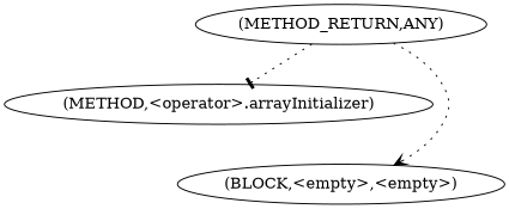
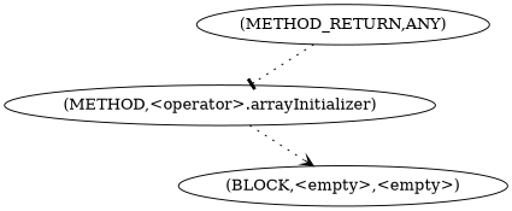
  digraph {
    edge [style=dotted]
    n1 [label=<(METHOD,&lt;operator&gt;.arrayInitializer)>]
    n2 [label=<(BLOCK,&lt;empty&gt;,&lt;empty&gt;)>]
    n3 [label=<(METHOD_RETURN,ANY)>]
-   n3 -> n2 [arrowhead=vee]
+   n1 -> n2 [arrowhead=vee]
    n3 -> n1 [arrowhead=tee]
  }
